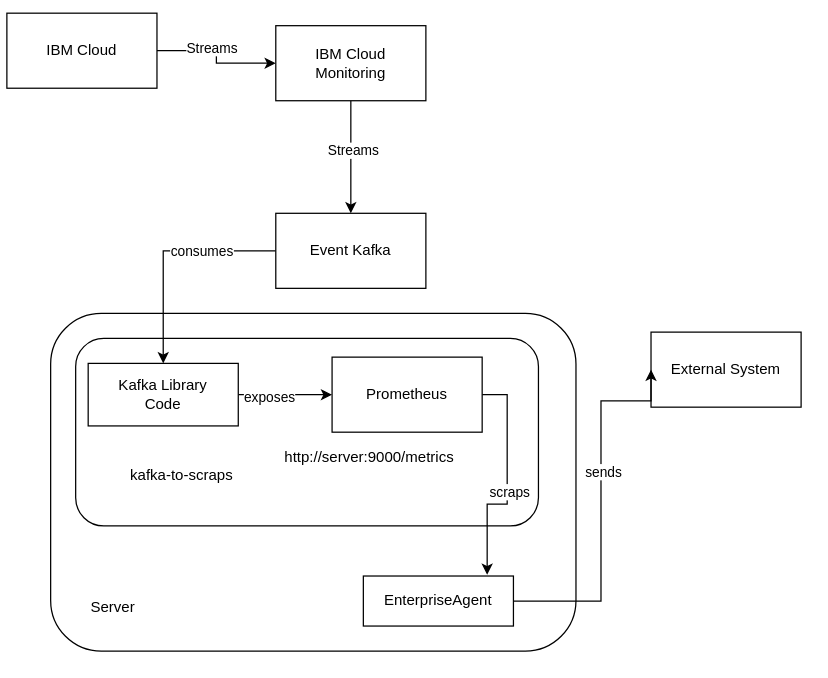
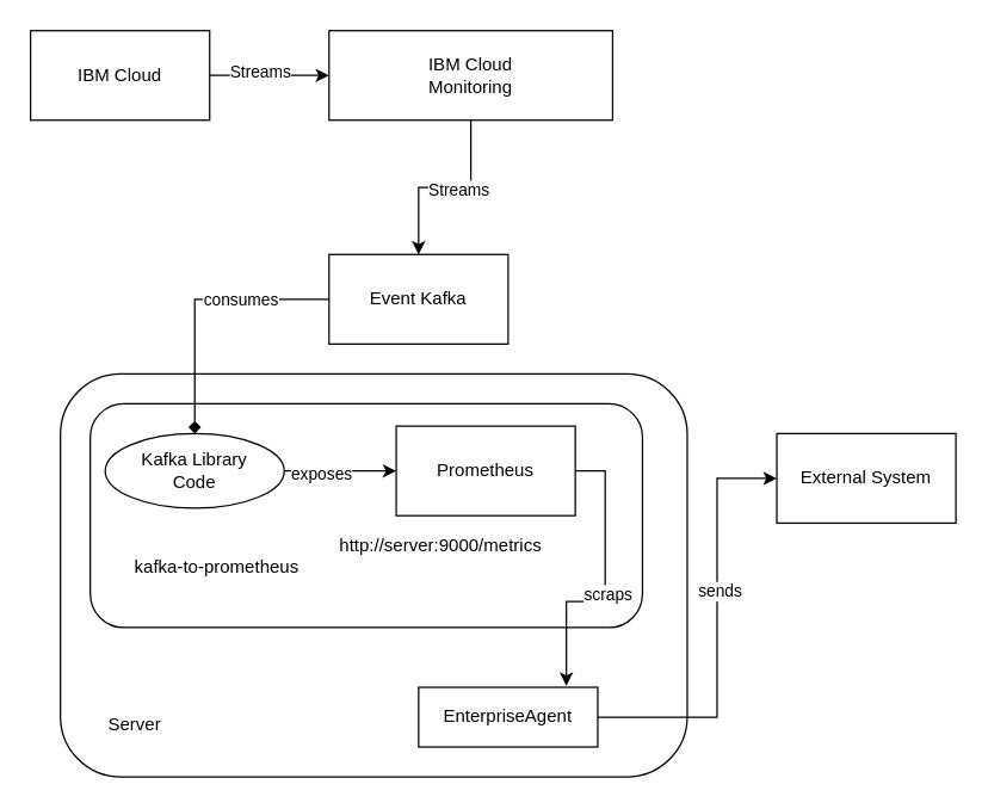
  <mxCell id="0" />
  <mxCell id="1" parent="0" />
  <mxCell id="2" value="" style="rounded=1;whiteSpace=wrap;html=1;" parent="1" vertex="1"><mxGeometry x="40" y="250" width="420" height="270" as="geometry" /></mxCell>
  <mxCell id="3" value="" style="rounded=1;whiteSpace=wrap;html=1;" parent="1" vertex="1"><mxGeometry x="60" y="270" width="370" height="150" as="geometry" /></mxCell>
  <mxCell id="4" style="edgeStyle=orthogonalEdgeStyle;rounded=0;orthogonalLoop=1;jettySize=auto;html=1;exitX=1;exitY=0.5;exitDx=0;exitDy=0;" parent="1" source="6" target="9" edge="1"><mxGeometry relative="1" as="geometry" /></mxCell>
  <mxCell id="5" value="Streams" style="edgeLabel;html=1;align=center;verticalAlign=middle;resizable=0;points=[];" parent="4" vertex="1" connectable="0"><mxGeometry x="-0.175" y="3" relative="1" as="geometry"><mxPoint as="offset" /></mxGeometry></mxCell>
- <mxCell id="6" value="IBM Cloud" style="rounded=0;whiteSpace=wrap;html=1;" parent="1" vertex="1"><mxGeometry x="5" y="10" width="120" height="60" as="geometry" /></mxCell>
+ <mxCell id="6" value="IBM Cloud" style="rounded=0;whiteSpace=wrap;html=1;" parent="1" vertex="1"><mxGeometry x="20" y="20" width="120" height="60" as="geometry" /></mxCell>
  <mxCell id="7" style="edgeStyle=orthogonalEdgeStyle;rounded=0;orthogonalLoop=1;jettySize=auto;html=1;exitX=0.5;exitY=1;exitDx=0;exitDy=0;" parent="1" source="9" target="12" edge="1"><mxGeometry relative="1" as="geometry" /></mxCell>
  <mxCell id="8" value="Streams" style="edgeLabel;html=1;align=center;verticalAlign=middle;resizable=0;points=[];" parent="7" vertex="1" connectable="0"><mxGeometry x="-0.133" y="1" relative="1" as="geometry"><mxPoint as="offset" /></mxGeometry></mxCell>
- <mxCell id="9" value="IBM Cloud &lt;br&gt;Monitoring" style="rounded=0;whiteSpace=wrap;html=1;" parent="1" vertex="1"><mxGeometry x="220" y="20" width="120" height="60" as="geometry" /></mxCell>
- <mxCell id="10" style="edgeStyle=orthogonalEdgeStyle;rounded=0;orthogonalLoop=1;jettySize=auto;html=1;exitX=0;exitY=0.5;exitDx=0;exitDy=0;entryX=0.5;entryY=0;entryDx=0;entryDy=0;" parent="1" source="12" target="16" edge="1"><mxGeometry relative="1" as="geometry" /></mxCell>
+ <mxCell id="9" value="IBM Cloud &lt;br&gt;Monitoring" style="rounded=0;whiteSpace=wrap;html=1;" parent="1" vertex="1"><mxGeometry x="220" y="20" width="190" height="60" as="geometry" /></mxCell>
+ <mxCell id="10" style="edgeStyle=orthogonalEdgeStyle;rounded=0;orthogonalLoop=1;jettySize=auto;html=1;exitX=0;exitY=0.5;exitDx=0;exitDy=0;entryX=0.5;entryY=0;entryDx=0;entryDy=0;endArrow=diamond;" parent="1" source="12" target="16" edge="1"><mxGeometry relative="1" as="geometry" /></mxCell>
  <mxCell id="11" value="consumes" style="edgeLabel;html=1;align=center;verticalAlign=middle;resizable=0;points=[];" parent="10" vertex="1" connectable="0"><mxGeometry x="-0.333" relative="1" as="geometry"><mxPoint as="offset" /></mxGeometry></mxCell>
  <mxCell id="12" value="Event Kafka" style="rounded=0;whiteSpace=wrap;html=1;" parent="1" vertex="1"><mxGeometry x="220" y="170" width="120" height="60" as="geometry" /></mxCell>
- <mxCell id="13" value="External System" style="rounded=0;whiteSpace=wrap;html=1;" parent="1" vertex="1"><mxGeometry x="520" y="265" width="120" height="60" as="geometry" /></mxCell>
+ <mxCell id="13" value="External System" style="rounded=0;whiteSpace=wrap;html=1;" parent="1" vertex="1"><mxGeometry x="520" y="290" width="120" height="60" as="geometry" /></mxCell>
  <mxCell id="14" style="edgeStyle=orthogonalEdgeStyle;rounded=0;orthogonalLoop=1;jettySize=auto;html=1;exitX=1;exitY=0.5;exitDx=0;exitDy=0;" parent="1" source="16" target="19" edge="1"><mxGeometry relative="1" as="geometry" /></mxCell>
  <mxCell id="15" value="exposes" style="edgeLabel;html=1;align=center;verticalAlign=middle;resizable=0;points=[];" parent="14" vertex="1" connectable="0"><mxGeometry x="-0.36" y="-1" relative="1" as="geometry"><mxPoint as="offset" /></mxGeometry></mxCell>
- <mxCell id="16" value="Kafka Library&lt;br&gt;Code" style="rounded=0;whiteSpace=wrap;html=1;" parent="1" vertex="1"><mxGeometry x="70" y="290" width="120" height="50" as="geometry" /></mxCell>
+ <mxCell id="16" value="Kafka Library&lt;br&gt;Code" style="ellipse;whiteSpace=wrap;html=1;" parent="1" vertex="1"><mxGeometry x="70" y="290" width="120" height="50" as="geometry" /></mxCell>
  <mxCell id="17" style="edgeStyle=orthogonalEdgeStyle;rounded=0;orthogonalLoop=1;jettySize=auto;html=1;exitX=1;exitY=0.5;exitDx=0;exitDy=0;entryX=0.825;entryY=-0.025;entryDx=0;entryDy=0;entryPerimeter=0;" parent="1" source="19" target="22" edge="1"><mxGeometry relative="1" as="geometry" /></mxCell>
  <mxCell id="18" value="scraps" style="edgeLabel;html=1;align=center;verticalAlign=middle;resizable=0;points=[];" parent="17" vertex="1" connectable="0"><mxGeometry x="0.075" y="1" relative="1" as="geometry"><mxPoint as="offset" /></mxGeometry></mxCell>
  <mxCell id="19" value="Prometheus" style="rounded=0;whiteSpace=wrap;html=1;" parent="1" vertex="1"><mxGeometry x="265" y="285" width="120" height="60" as="geometry" /></mxCell>
  <mxCell id="20" style="edgeStyle=orthogonalEdgeStyle;rounded=0;orthogonalLoop=1;jettySize=auto;html=1;exitX=1;exitY=0.5;exitDx=0;exitDy=0;entryX=0;entryY=0.5;entryDx=0;entryDy=0;" parent="1" source="22" target="13" edge="1"><mxGeometry relative="1" as="geometry"><Array as="points"><mxPoint x="480" y="480" /><mxPoint x="480" y="320" /></Array></mxGeometry></mxCell>
  <mxCell id="21" value="sends" style="edgeLabel;html=1;align=center;verticalAlign=middle;resizable=0;points=[];" parent="20" vertex="1" connectable="0"><mxGeometry x="0.178" y="-1" relative="1" as="geometry"><mxPoint as="offset" /></mxGeometry></mxCell>
- <mxCell id="22" value="EnterpriseAgent" style="rounded=0;whiteSpace=wrap;html=1;" parent="1" vertex="1"><mxGeometry x="290" y="460" width="120" height="40" as="geometry" /></mxCell>
- <mxCell id="23" value="kafka-to-scraps" style="text;html=1;strokeColor=none;fillColor=none;align=center;verticalAlign=middle;whiteSpace=wrap;rounded=0;" parent="1" vertex="1"><mxGeometry x="70" y="365" width="150" height="30" as="geometry" /></mxCell>
+ <mxCell id="22" value="EnterpriseAgent" style="rounded=0;whiteSpace=wrap;html=1;" parent="1" vertex="1"><mxGeometry x="280" y="460" width="120" height="40" as="geometry" /></mxCell>
+ <mxCell id="23" value="kafka-to-prometheus" style="text;html=1;strokeColor=none;fillColor=none;align=center;verticalAlign=middle;whiteSpace=wrap;rounded=0;" parent="1" vertex="1"><mxGeometry x="70" y="365" width="150" height="30" as="geometry" /></mxCell>
  <mxCell id="24" value="Server" style="text;html=1;strokeColor=none;fillColor=none;align=center;verticalAlign=middle;whiteSpace=wrap;rounded=0;" parent="1" vertex="1"><mxGeometry x="60" y="470" width="60" height="30" as="geometry" /></mxCell>
  <mxCell id="25" value="http://server:9000/metrics" style="text;html=1;strokeColor=none;fillColor=none;align=center;verticalAlign=middle;whiteSpace=wrap;rounded=0;" parent="1" vertex="1"><mxGeometry x="265" y="350" width="60" height="30" as="geometry" /></mxCell>
